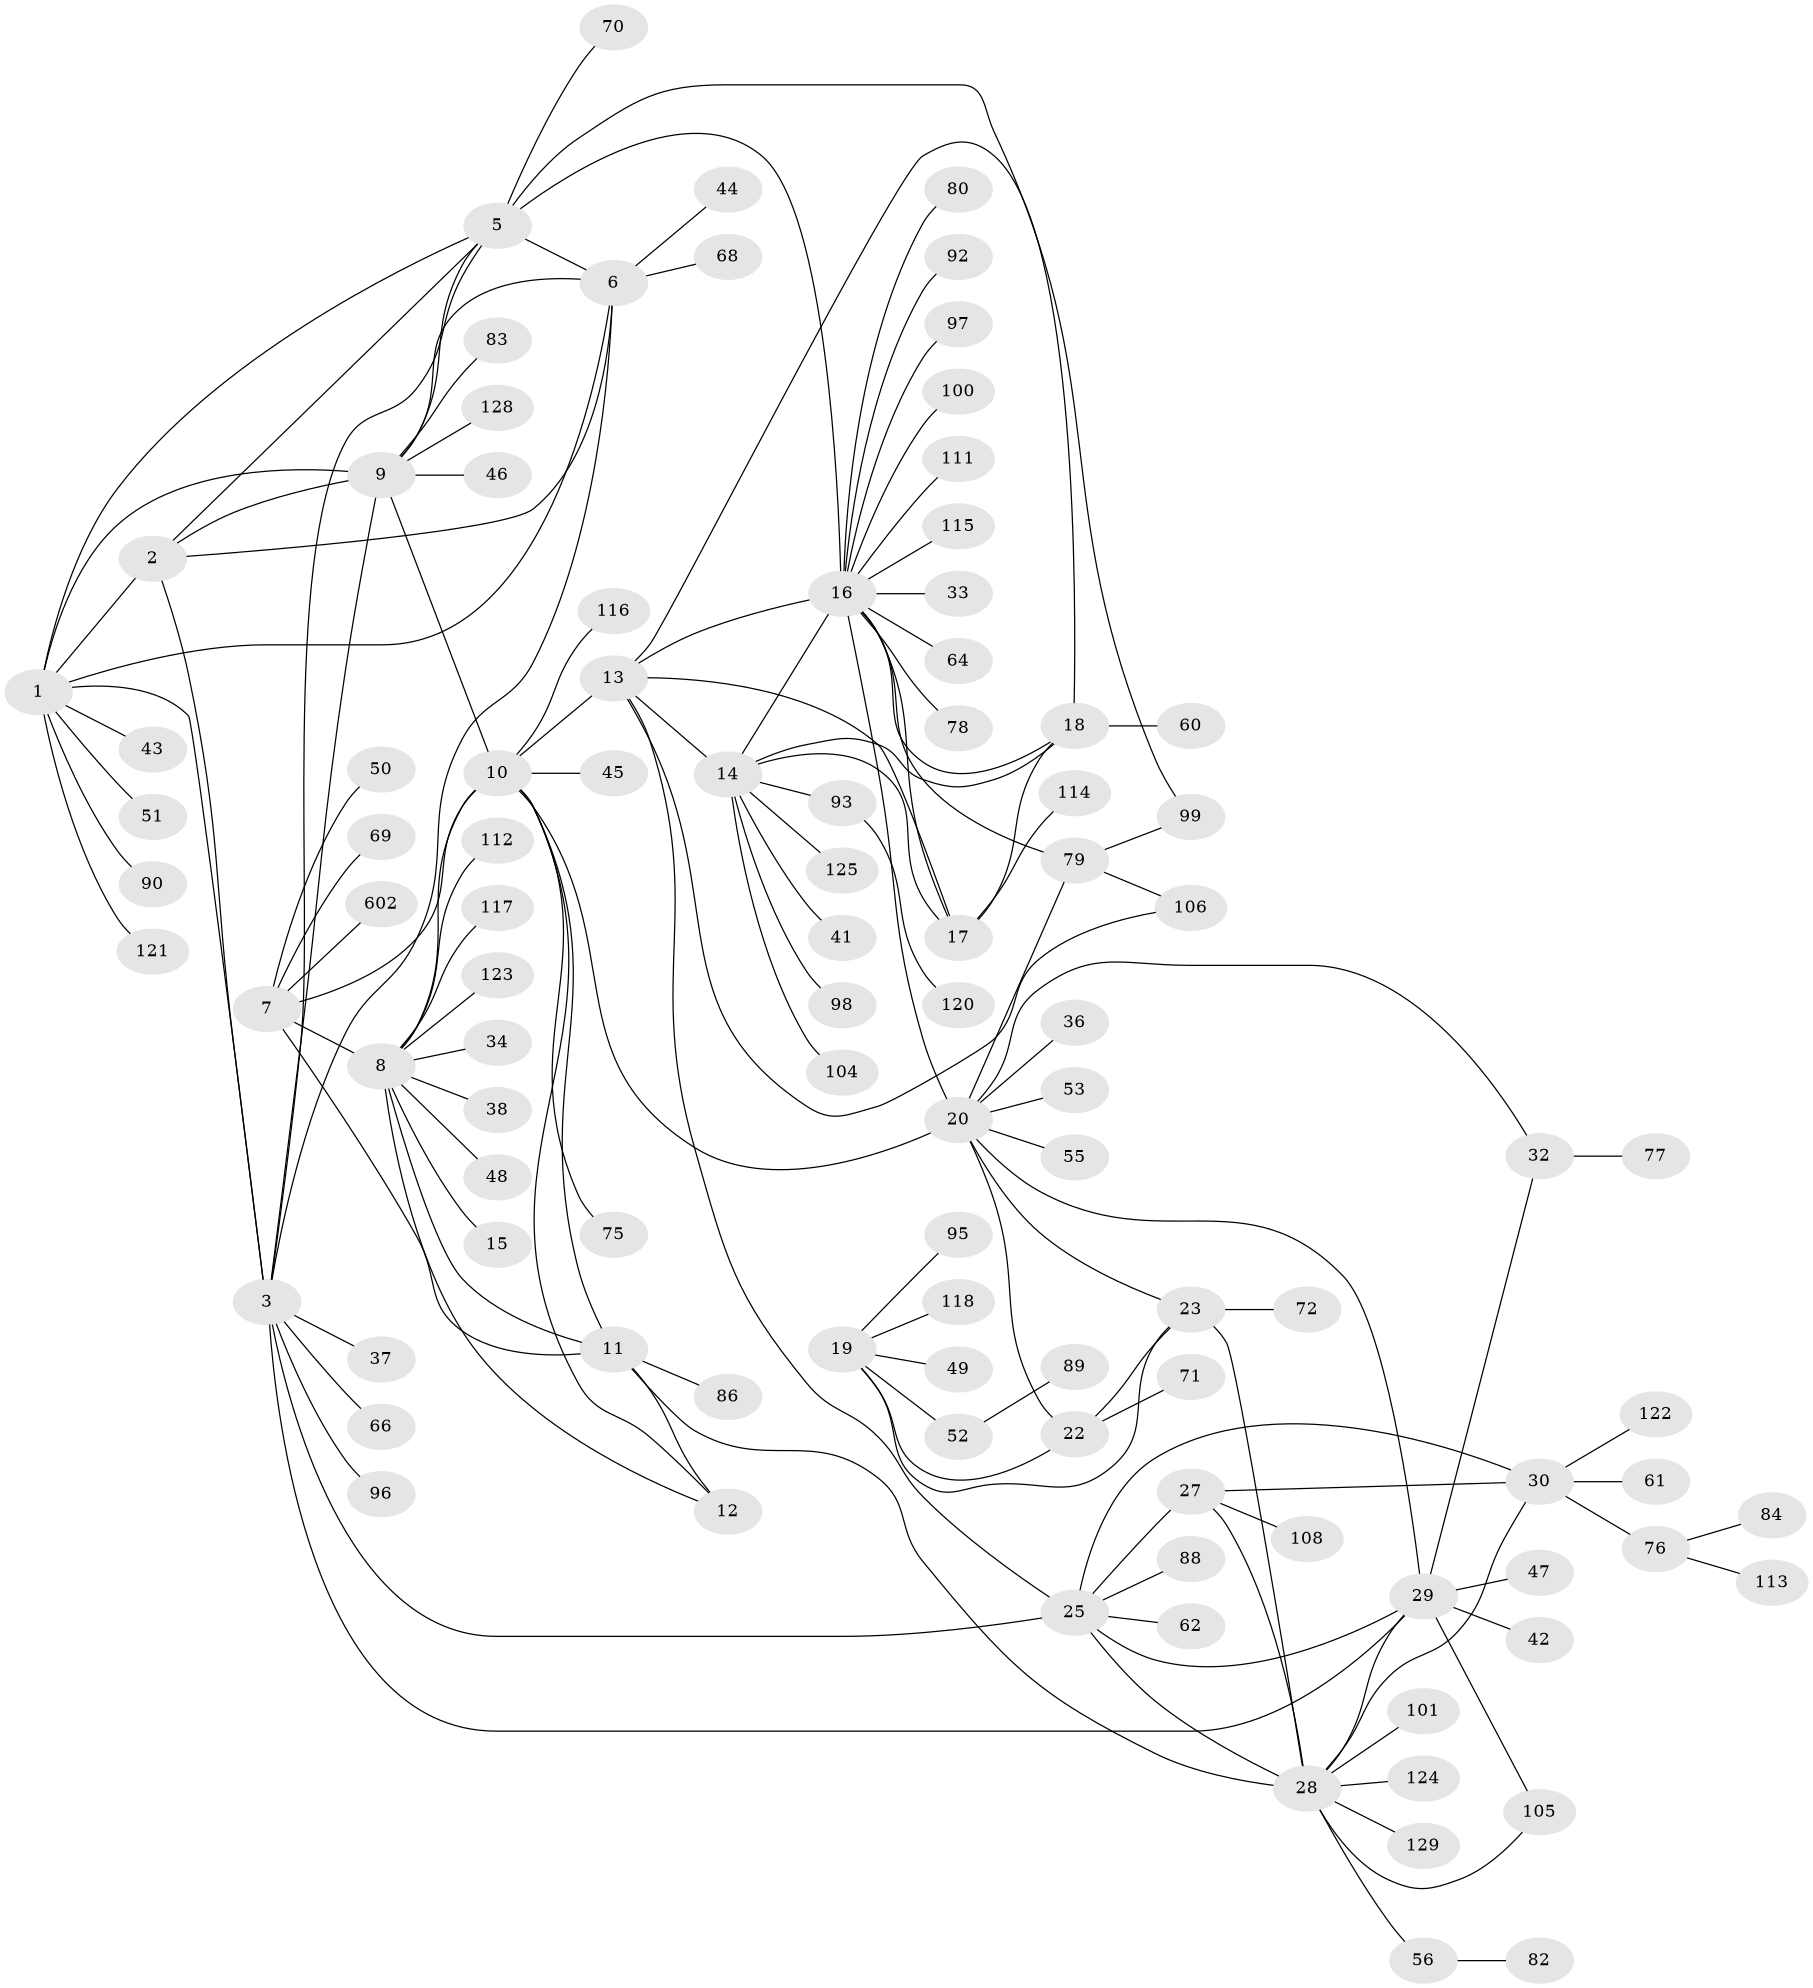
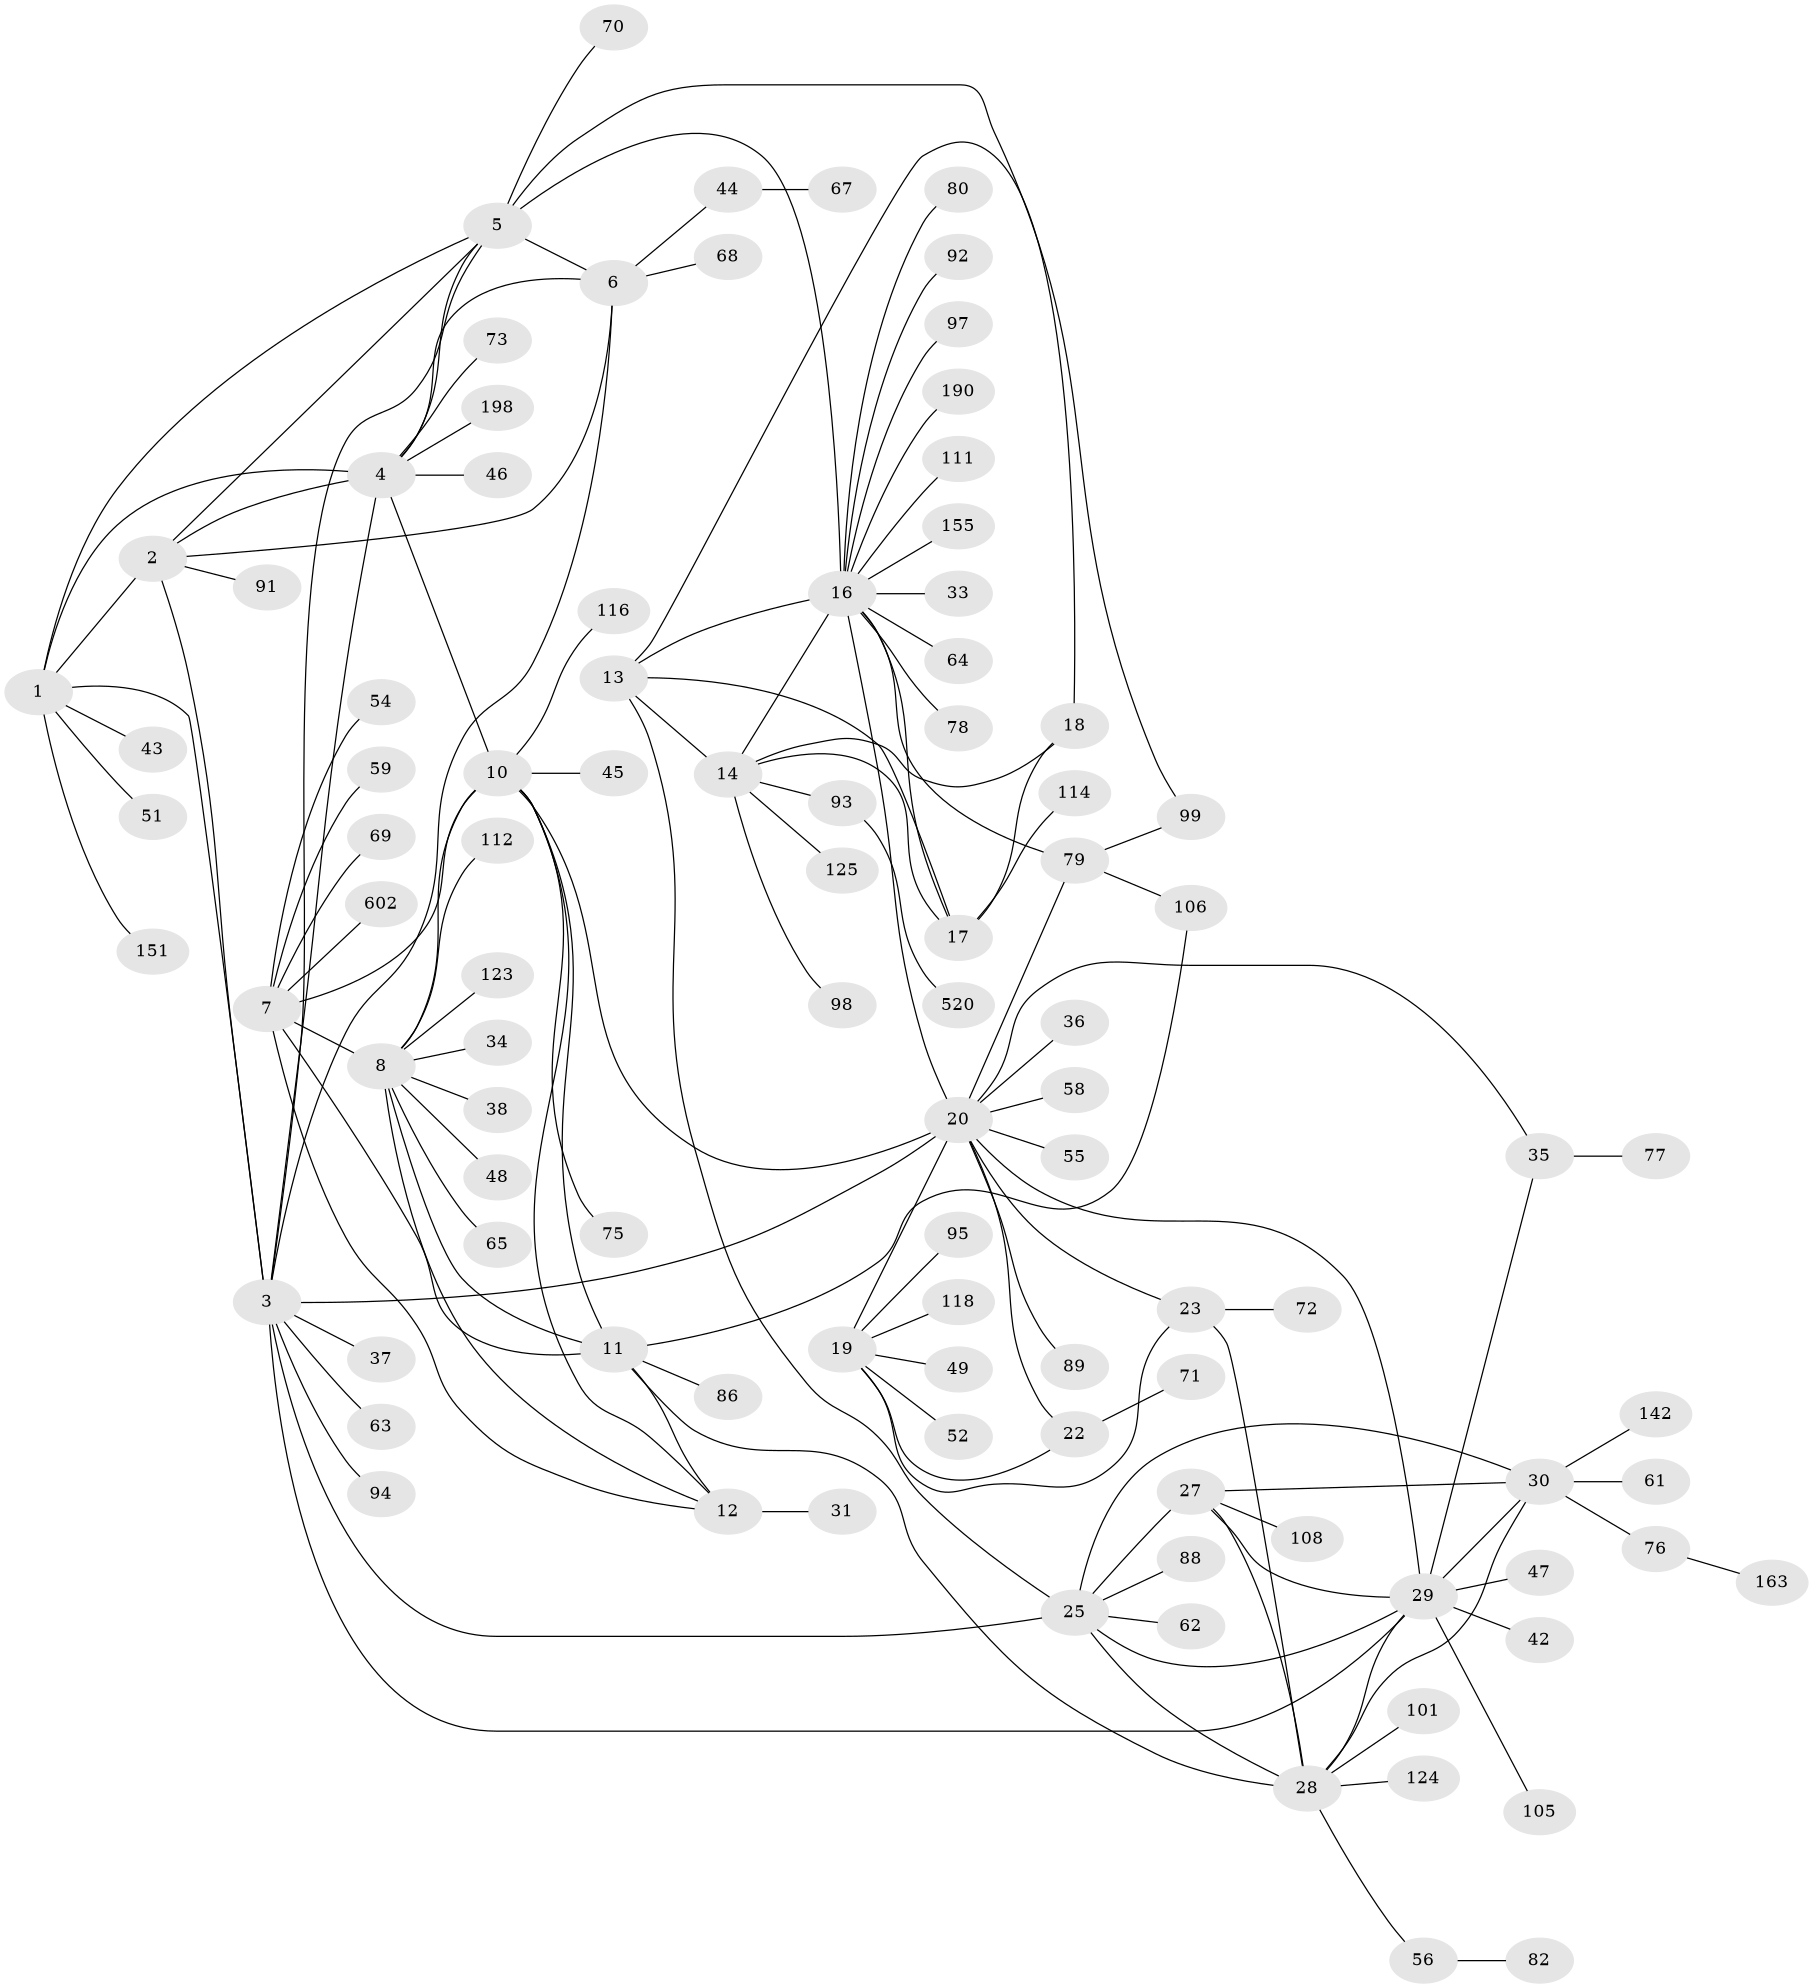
  graph {
    rankdir=LR
    node [color=gray90 style=filled]
    1 [super="+58"]
    2 [super="+103"]
    3 [super="+109"]
-   4 [super="+126" label=9]
+   4 [super="+126"]
    5 [super="+74"]
    6 [super="+57"]
    43
    51
-   90
-   121
+   121 [label=151]
+   91
    20 [super="+24"]
    25 [super="+26"]
    29 [super="+50"]
    37
-   66
-   94 [label=96]
+   66 [label=63]
+   94
    10 [super="+40"]
    46
-   83
-   128
+   83 [label=73]
+   128 [label=198]
    16 [super="+127"]
    70
    99
    44
    68
    79
    22 [super="+63"]
    23
-   32 [super="+35"]
+   32 [super="+35" label=35]
    36
-   53
+   53 [label=58]
    55
    89
    28 [super="+119"]
    27
    30 [super="+110"]
    62
    88
    105
    42
    47
    11
    12
    13 [super="+15"]
    45
    75
    116
    17
    18 [super="+87"]
    33
    64
    78
    80
    92
    97
-   100
+   100 [label=190]
    111
-   115
+   115 [label=155]
+   67
    7 [super="+39"]
    8 [super="+9"]
-   59 [label=50]
+   54 [super="+85"]
+   59
    69
    n66 [label=602]
    34 [super="+73"]
    38
    48 [super="+96"]
-   65 [label=15]
+   65
    112
-   117
    123
    86
    106
+   31
    14 [super="+107"]
    56
    101
    124
-   129
-   41
    93
    98
-   104
    125
    114
-   60
-   120
+   120 [label=520]
    19 [super="+21"]
    49
    52
    95
    118
    71
    72
    77
    108
    61
    76 [super="+81"]
-   122
+   122 [label=142]
    82
-   84
-   113
+   113 [label=163]
    1 -- 2
    1 -- 3
    1 -- 4
    1 -- 5
-   1 -- 6
    1 -- 43
    1 -- 51
-   1 -- 90
    1 -- 121
    2 -- 3
    2 -- 4
    2 -- 5
    2 -- 6
+   2 -- 91
    3 -- 4
    3 -- 5
    3 -- 6
+   3 -- 20
    3 -- 25
    3 -- 29
    3 -- 37
    3 -- 66
    3 -- 94
    4 -- 5
    4 -- 6
    4 -- 10
    4 -- 46
    4 -- 83
    4 -- 128
    5 -- 6
    5 -- 16
    5 -- 70
    5 -- 99
    6 -- 44
    6 -- 68
    20 -- 29
    20 -- 79
    20 -- 22 [weight=2]
    20 -- 23 [weight=2]
    20 -- 32
    20 -- 36
    20 -- 53
    20 -- 55
-   52 -- 89
+   20 -- 89
    25 -- 29 [weight=2]
    25 -- 28 [weight=2]
    25 -- 27 [weight=2]
    25 -- 30 [weight=2]
    25 -- 62
    25 -- 88
    29 -- 32
+   29 -- 30
    29 -- 105
    29 -- 42
    29 -- 47
    10 -- 20
    10 -- 11
    10 -- 12
-   10 -- 13
    10 -- 45
    10 -- 75
    10 -- 116
    16 -- 20
    16 -- 79
    16 -- 17
-   16 -- 18
    16 -- 33
    16 -- 64
    16 -- 78
    16 -- 80
    16 -- 92
    16 -- 97
    16 -- 100
    16 -- 111
    16 -- 115
+   44 -- 67
    79 -- 99
    79 -- 106
-   22 -- 23
    22 -- 71
    23 -- 28
    23 -- 72
    32 -- 77
    28 -- 29
    28 -- 30
-   28 -- 105
    28 -- 56
    28 -- 101
    28 -- 124
-   28 -- 129
+   27 -- 29
    27 -- 28
    27 -- 30
    27 -- 108
    30 -- 61
    30 -- 76
    30 -- 122
    11 -- 28
    11 -- 12
    11 -- 86
-   13 -- 106
+   11 -- 106
+   12 -- 31
    13 -- 25
    13 -- 16 [weight=2]
    13 -- 17 [weight=2]
    13 -- 18 [weight=2]
    13 -- 14 [weight=2]
    17 -- 18
    17 -- 114
-   18 -- 60
    7 -- 10
    7 -- 11
+   7 -- 12
    7 -- 8 [weight=2]
+   7 -- 54
    7 -- 59
    7 -- 69
    7 -- n66
    8 -- 10 [weight=2]
    8 -- 11 [weight=2]
    8 -- 12 [weight=2]
    8 -- 34
    8 -- 38
    8 -- 48
    8 -- 65
    8 -- 112
-   8 -- 117
    8 -- 123
    14 -- 16
    14 -- 17
    14 -- 18
-   14 -- 41
    14 -- 93
    14 -- 98
-   14 -- 104
    14 -- 125
    56 -- 82
    93 -- 120
+   19 -- 20 [weight=4]
    19 -- 22 [weight=2]
    19 -- 23 [weight=2]
    19 -- 49
    19 -- 52
    19 -- 95
    19 -- 118
-   76 -- 84
    76 -- 113
  }
